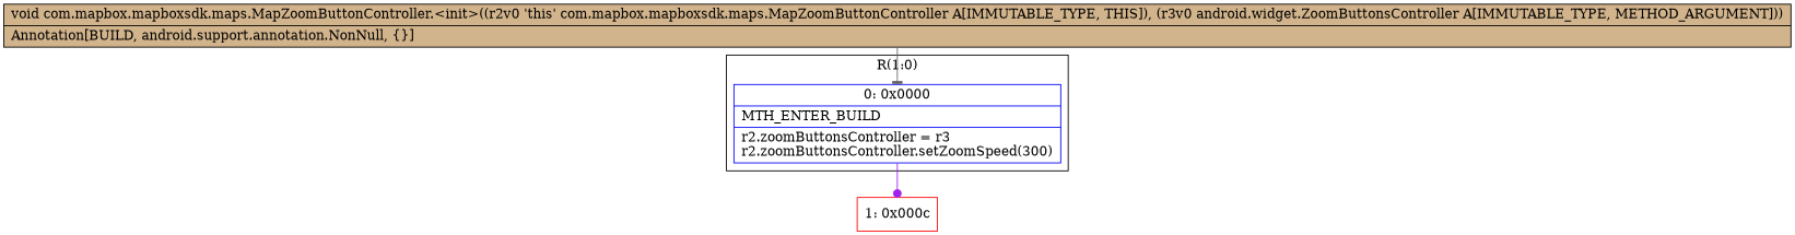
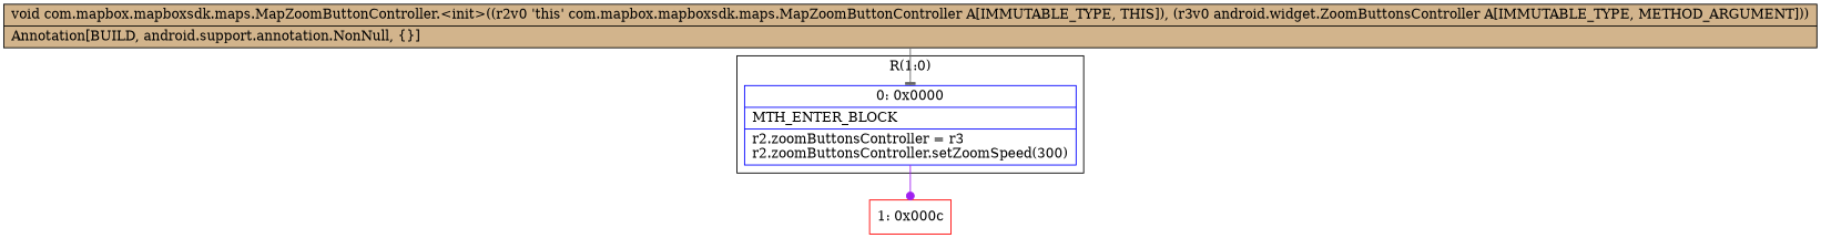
  digraph {
    node [shape=record style=filled fillcolor=white]
    edge [style=solid]
-   n1 [color=blue label="{0\:\ 0x0000|MTH_ENTER_BUILD\l|r2.zoomButtonsController = r3\lr2.zoomButtonsController.setZoomSpeed(300)\l}"]
+   n1 [color=blue label="{0\:\ 0x0000|MTH_ENTER_BLOCK\l|r2.zoomButtonsController = r3\lr2.zoomButtonsController.setZoomSpeed(300)\l}"]
    n2 [color=red label="{1\:\ 0x000c}"]
    n3 [label="{void com.mapbox.mapboxsdk.maps.MapZoomButtonController.\<init\>((r2v0 'this' com.mapbox.mapboxsdk.maps.MapZoomButtonController A[IMMUTABLE_TYPE, THIS]), (r3v0 android.widget.ZoomButtonsController A[IMMUTABLE_TYPE, METHOD_ARGUMENT]))  | Annotation[BUILD, android.support.annotation.NonNull, \{\}]\l}" fillcolor=tan]
    subgraph cluster_1 {
      label="R(1:0)"
      n1
    }
    n1 -> n2 [color=purple arrowhead=dot]
    n3 -> n1 [color=gray40 arrowhead=tee]
  }
